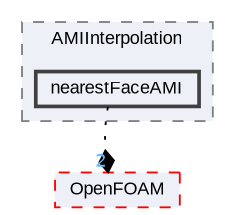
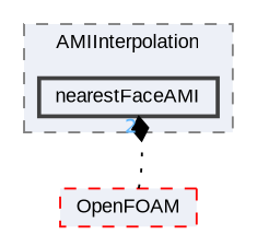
  digraph {
    compound=true
    fontname="Liberation Sans"
    node [fillcolor="#edf0f7" fontname="Liberation Sans" fontsize=10 shape=box]
    n1 [color=grey25 height=0.2 label=nearestFaceAMI style="filled,bold" width=0.4]
    n2 [color=red height=0.2 label=OpenFOAM style="filled,dashed" width=0.4]
    subgraph cluster_1 {
      bgcolor="#edf0f7"
      fontsize=10
      label=AMIInterpolation
      pencolor=grey50
      style="filled,dashed"
      n1
    }
-   n1 -> n2 [color=black fontcolor=steelblue1 fontname="Liberation Sans" fontsize=10 headlabel=2 labeldistance=1.5 labelfontname=Helvetica labelfontsize=10 style=dotted arrowhead=diamond]
+   n2 -> n1 [color=black fontcolor=steelblue1 fontname="Liberation Sans" fontsize=10 headlabel=2 labeldistance=1.5 labelfontname=Helvetica labelfontsize=10 style=dotted arrowhead=diamond]
  }
